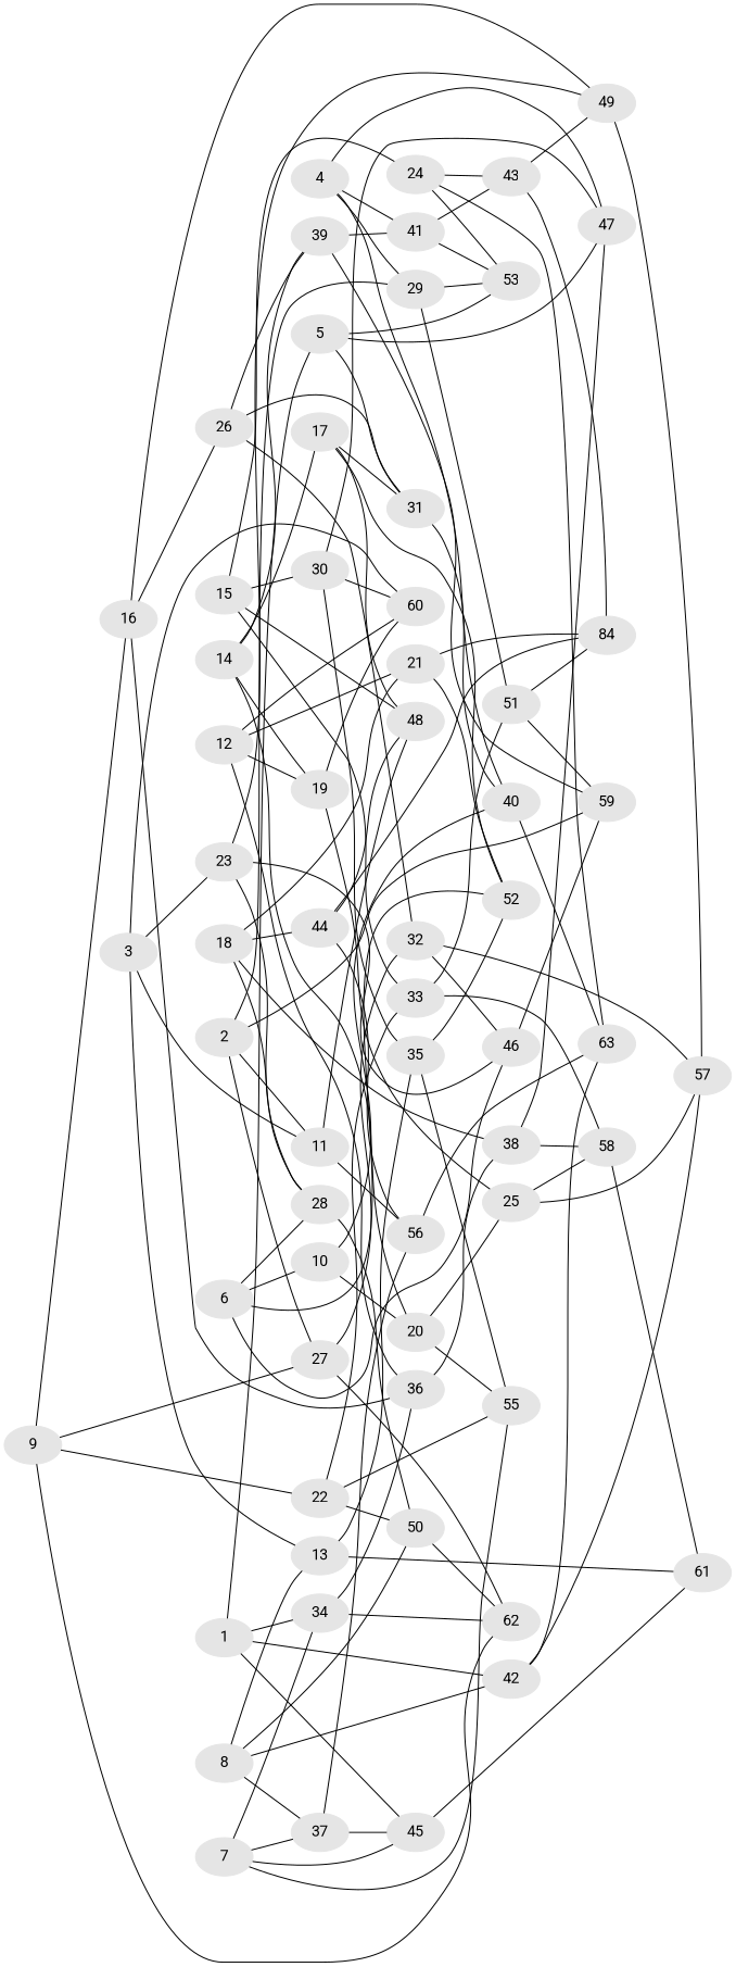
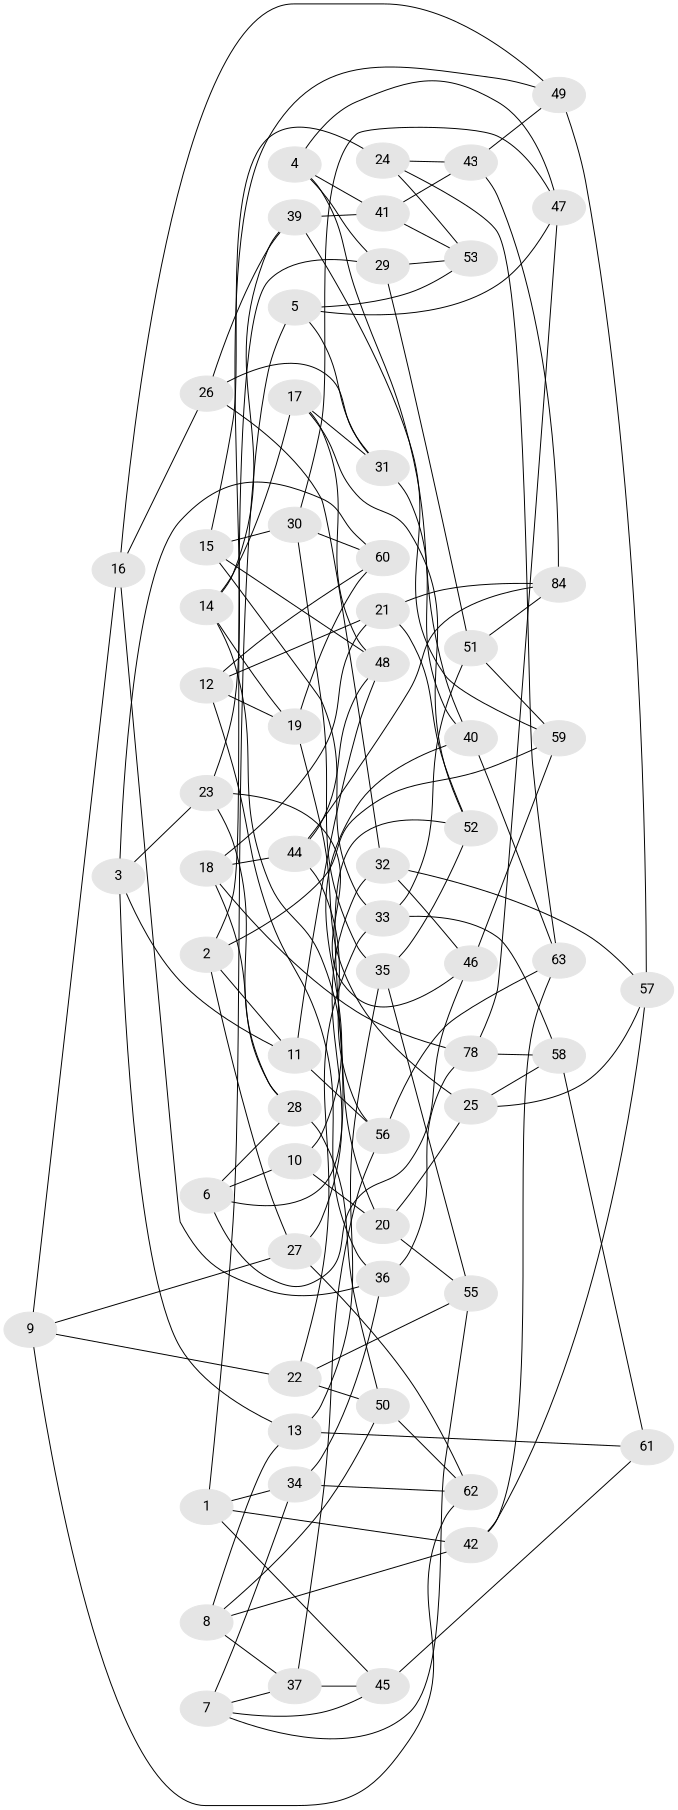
  graph {
    fontname=Roboto
    rankdir=LR
    node [color=gray90 fontname=Roboto style=filled]
    edge [fontname=Roboto]
    1
    5
    34
    42
    45
    47
    31
    53
    62
    36
    63
    57
    61
    2
    11
    27
    29
    59
    48
    56
    32
    51
    3
    13
    23
    60
    35
    28
    46
    49
    4
    40
    41
    43
    6
    10
    52
    20
    50
    7
    37
    55
    8
    9
    16
    22
    26
    33
    25
    12
    19
    21
    n53 [label=84]
-   38
+   38 [label=78]
    14
    17
    39
    15
    24
    30
    58
    18
    44
    1 -- 5
    1 -- 34
    1 -- 42
    1 -- 45
    5 -- 47
    5 -- 31
    5 -- 53
    34 -- 62
    34 -- 36
    42 -- 63
    42 -- 57
    45 -- 61
    31 -- 40
    36 -- 38
    2 -- 11
    2 -- 27
    2 -- 29
    2 -- 59
    11 -- 48
    11 -- 56
    27 -- 62
    27 -- 32
    29 -- 53
    29 -- 51
    56 -- 63
    32 -- 57
    32 -- 46
    51 -- 59
    51 -- n53
    3 -- 11
    3 -- 13
    3 -- 23
    3 -- 60
    13 -- 61
    13 -- 35
    23 -- 28
    23 -- 46
    23 -- 49
    35 -- 52
    35 -- 55
    28 -- 50
    46 -- 59
    49 -- 57
    4 -- 47
    4 -- 29
    4 -- 40
    4 -- 41
    40 -- 63
    41 -- 53
    41 -- 43
    43 -- 49
    43 -- n53
    6 -- 28
    6 -- 46
    6 -- 10
    6 -- 52
    10 -- 40
    10 -- 20
    20 -- 55
    20 -- 25
    50 -- 62
    7 -- 34
    7 -- 45
    7 -- 37
    7 -- 55
    37 -- 45
    37 -- 56
    8 -- 42
    8 -- 13
    8 -- 50
    8 -- 37
    9 -- 62
    9 -- 27
    9 -- 16
    9 -- 22
    16 -- 36
    16 -- 49
    16 -- 26
    22 -- 50
    22 -- 55
    22 -- 33
    26 -- 31
    26 -- 32
    26 -- 39
    33 -- 51
    33 -- 58
    25 -- 57
    25 -- 58
    12 -- 36
    12 -- 60
    12 -- 19
    12 -- 21
    19 -- 60
    19 -- 25
    21 -- 52
    21 -- n53
    38 -- 47
    38 -- 58
    14 -- 20
    14 -- 19
    14 -- 17
    14 -- 39
    17 -- 31
    17 -- 48
    17 -- 52
    39 -- 59
    39 -- 41
    15 -- 48
    15 -- 33
    15 -- 24
    15 -- 30
    24 -- 53
    24 -- 63
    24 -- 43
    30 -- 47
    30 -- 60
    30 -- 35
    58 -- 61
    18 -- 28
    18 -- 21
    18 -- 38
    18 -- 44
    44 -- 48
    44 -- 56
    44 -- n53
  }
